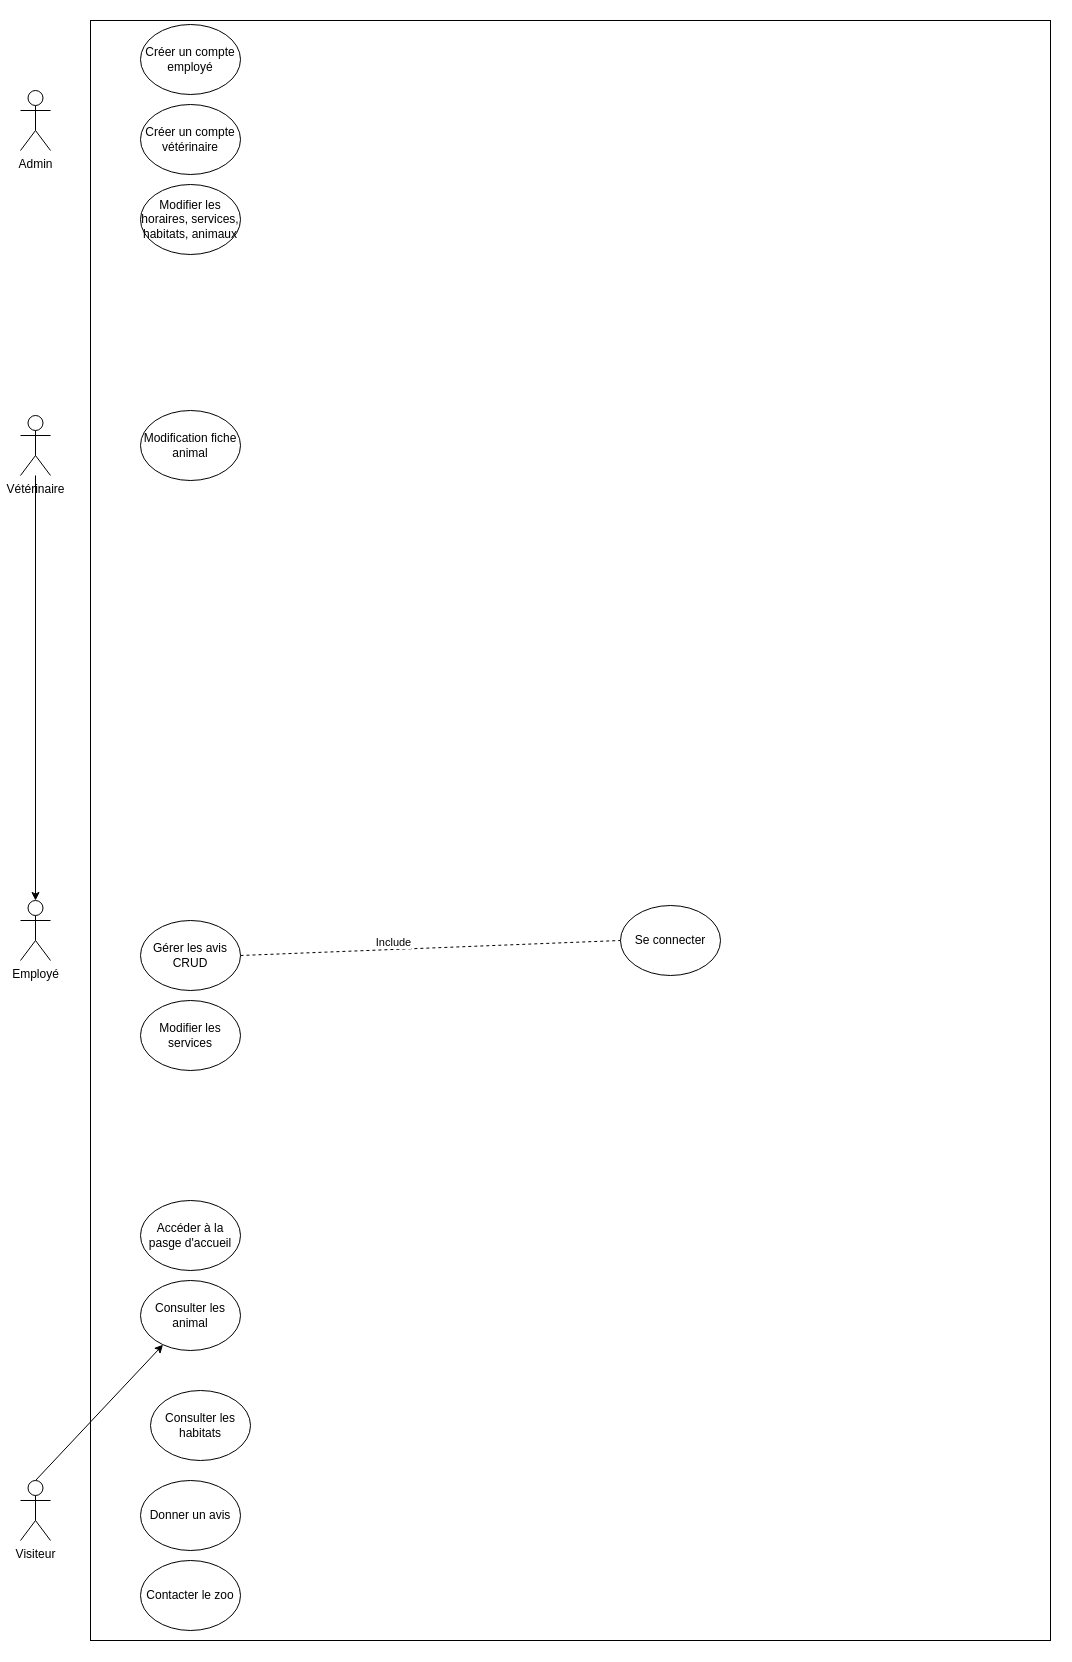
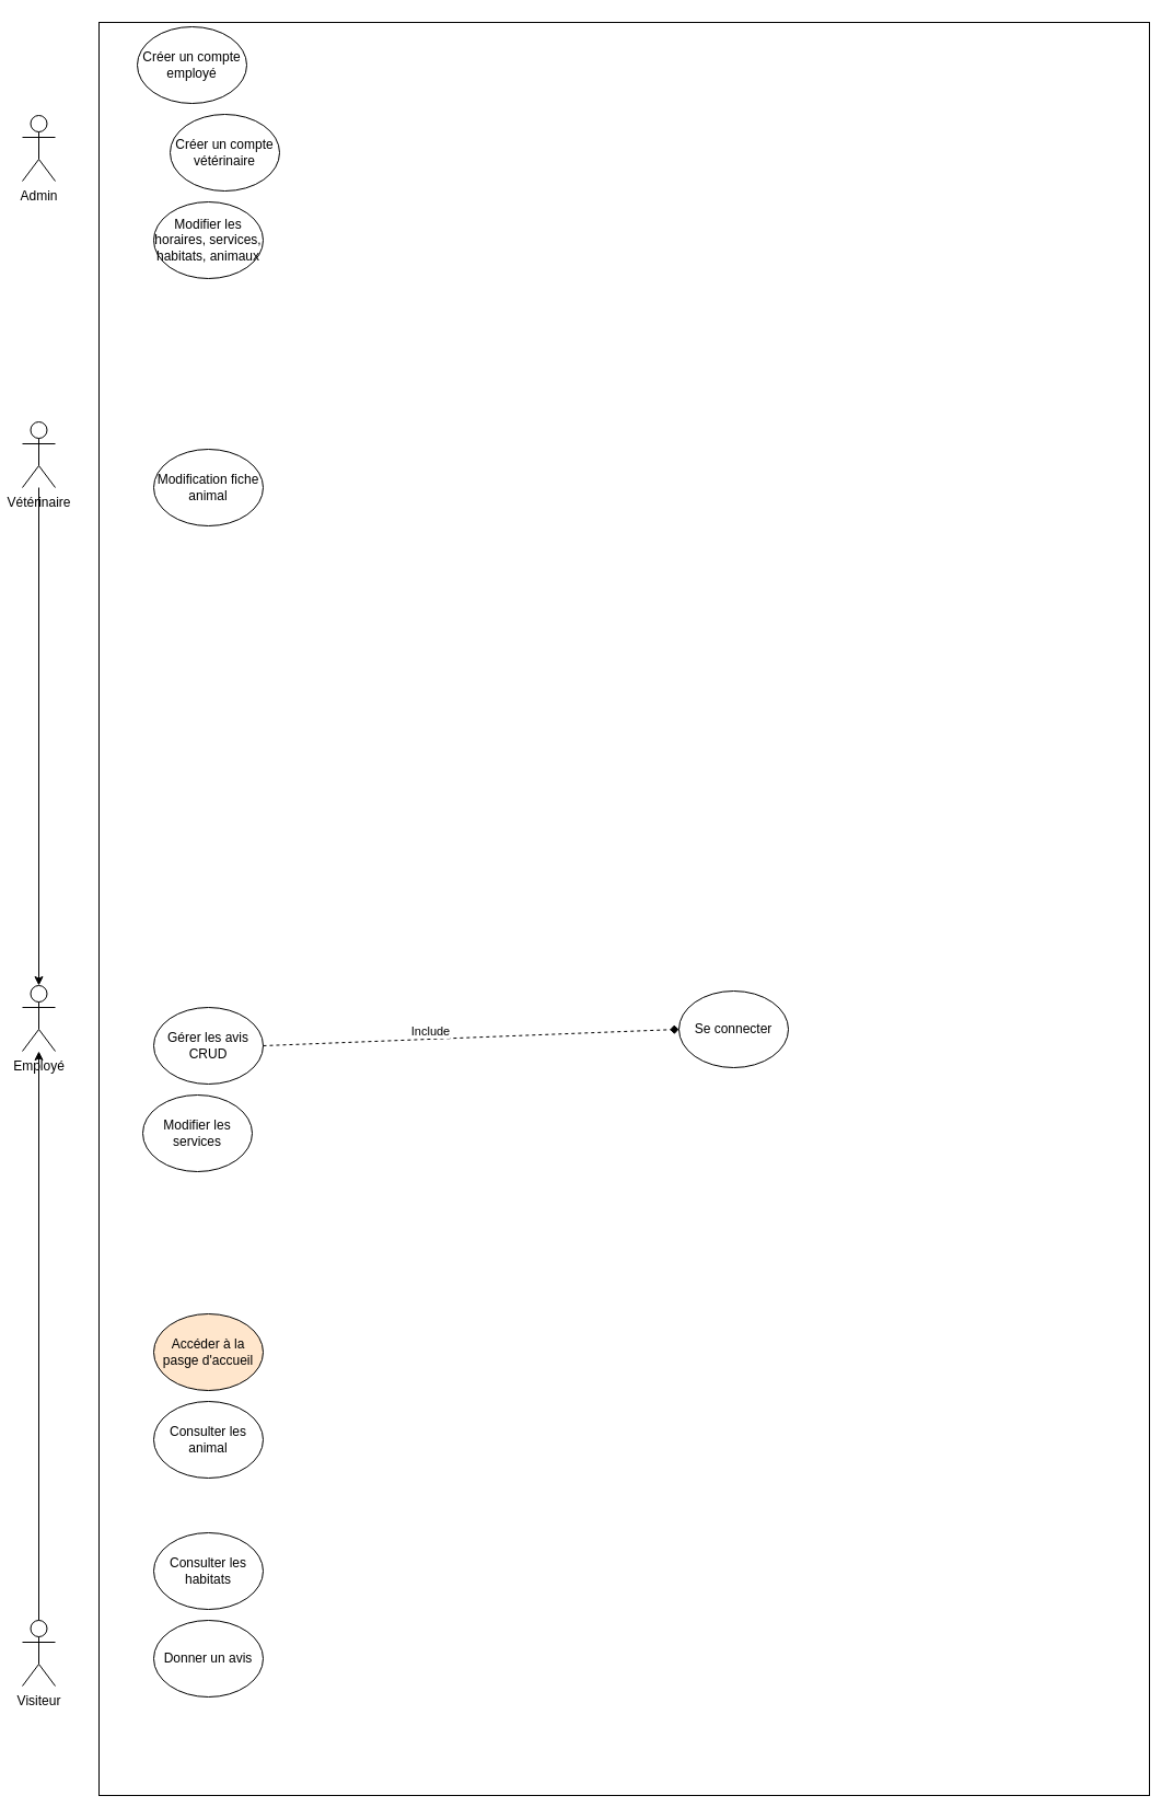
  <mxCell id="0" />
  <mxCell id="1" parent="0" />
  <mxCell id="2" value="" style="rounded=0;whiteSpace=wrap;html=1;" parent="1" vertex="1"><mxGeometry x="90" y="20" width="960" height="1620" as="geometry" /></mxCell>
- <mxCell id="3" value="Admin" style="shape=umlActor;verticalLabelPosition=bottom;verticalAlign=top;html=1;outlineConnect=0;" parent="1" vertex="1"><mxGeometry x="20" y="90" width="30" height="60" as="geometry" /></mxCell>
+ <mxCell id="3" value="Admin" style="shape=umlActor;verticalLabelPosition=bottom;verticalAlign=top;html=1;outlineConnect=0;" parent="1" vertex="1"><mxGeometry x="20" y="105" width="30" height="60" as="geometry" /></mxCell>
  <mxCell id="4" value="Employé" style="shape=umlActor;verticalLabelPosition=bottom;verticalAlign=top;html=1;outlineConnect=0;" parent="1" vertex="1"><mxGeometry x="20" y="900" width="30" height="60" as="geometry" /></mxCell>
  <mxCell id="5" value="Visiteur" style="shape=umlActor;verticalLabelPosition=bottom;verticalAlign=top;html=1;outlineConnect=0;" parent="1" vertex="1"><mxGeometry x="20" y="1480" width="30" height="60" as="geometry" /></mxCell>
  <mxCell id="6" value="Donner un avis" style="ellipse;whiteSpace=wrap;html=1;" parent="1" vertex="1"><mxGeometry x="140" y="1480" width="100" height="70" as="geometry" /></mxCell>
- <mxCell id="7" value="Consulter les habitats" style="ellipse;whiteSpace=wrap;html=1;" parent="1" vertex="1"><mxGeometry x="150" y="1390" width="100" height="70" as="geometry" /></mxCell>
+ <mxCell id="7" value="Consulter les habitats" style="ellipse;whiteSpace=wrap;html=1;" parent="1" vertex="1"><mxGeometry x="140" y="1400" width="100" height="70" as="geometry" /></mxCell>
  <mxCell id="8" value="Consulter les animal" style="ellipse;whiteSpace=wrap;html=1;" parent="1" vertex="1"><mxGeometry x="140" y="1280" width="100" height="70" as="geometry" /></mxCell>
  <mxCell id="9" style="edgeStyle=orthogonalEdgeStyle;rounded=0;orthogonalLoop=1;jettySize=auto;html=1;" parent="1" source="10" target="4" edge="1"><mxGeometry relative="1" as="geometry" /></mxCell>
- <mxCell id="10" value="Vétérinaire" style="shape=umlActor;verticalLabelPosition=bottom;verticalAlign=top;html=1;outlineConnect=0;" parent="1" vertex="1"><mxGeometry x="20" y="415" width="30" height="60" as="geometry" /></mxCell>
- <mxCell id="11" value="Contacter le zoo" style="ellipse;whiteSpace=wrap;html=1;" parent="1" vertex="1"><mxGeometry x="140" y="1560" width="100" height="70" as="geometry" /></mxCell>
+ <mxCell id="10" value="Vétérinaire" style="shape=umlActor;verticalLabelPosition=bottom;verticalAlign=top;html=1;outlineConnect=0;" parent="1" vertex="1"><mxGeometry x="20" y="385" width="30" height="60" as="geometry" /></mxCell>
  <mxCell id="12" value="Se connecter" style="ellipse;whiteSpace=wrap;html=1;" parent="1" vertex="1"><mxGeometry x="620" y="905" width="100" height="70" as="geometry" /></mxCell>
  <mxCell id="13" value="Gérer les avis&lt;div&gt;CRUD&lt;/div&gt;" style="ellipse;whiteSpace=wrap;html=1;" parent="1" vertex="1"><mxGeometry x="140" y="920" width="100" height="70" as="geometry" /></mxCell>
- <mxCell id="14" value="" style="endArrow=none;dashed=1;html=1;rounded=0;entryX=0;entryY=0.5;entryDx=0;entryDy=0;exitX=1;exitY=0.5;exitDx=0;exitDy=0;" parent="1" source="13" target="12" edge="1"><mxGeometry width="50" height="50" relative="1" as="geometry"><mxPoint x="340" y="1010" as="sourcePoint" /><mxPoint x="390" y="960" as="targetPoint" /></mxGeometry></mxCell>
+ <mxCell id="14" value="" style="endArrow=diamond;dashed=1;html=1;rounded=0;entryX=0;entryY=0.5;entryDx=0;entryDy=0;exitX=1;exitY=0.5;exitDx=0;exitDy=0;" parent="1" source="13" target="12" edge="1"><mxGeometry width="50" height="50" relative="1" as="geometry"><mxPoint x="340" y="1010" as="sourcePoint" /><mxPoint x="390" y="960" as="targetPoint" /></mxGeometry></mxCell>
  <mxCell id="15" value="Include" style="edgeLabel;html=1;align=center;verticalAlign=middle;resizable=0;points=[];" parent="14" vertex="1" connectable="0"><mxGeometry x="-0.191" y="7" relative="1" as="geometry"><mxPoint x="-1" as="offset" /></mxGeometry></mxCell>
- <mxCell id="16" value="" style="endArrow=classic;html=1;rounded=0;exitX=0.5;exitY=0;exitDx=0;exitDy=0;exitPerimeter=0;" parent="1" source="5" target="8" edge="1"><mxGeometry width="50" height="50" relative="1" as="geometry"><mxPoint x="10" y="820" as="sourcePoint" /><mxPoint x="60" y="770" as="targetPoint" /></mxGeometry></mxCell>
- <mxCell id="17" value="Modifier les services" style="ellipse;whiteSpace=wrap;html=1;" parent="1" vertex="1"><mxGeometry x="140" y="1000" width="100" height="70" as="geometry" /></mxCell>
- <mxCell id="18" value="Créer un compte employé" style="ellipse;whiteSpace=wrap;html=1;" parent="1" vertex="1"><mxGeometry x="140" y="24" width="100" height="70" as="geometry" /></mxCell>
- <mxCell id="19" value="Créer un compte vétérinaire" style="ellipse;whiteSpace=wrap;html=1;" parent="1" vertex="1"><mxGeometry x="140" y="104" width="100" height="70" as="geometry" /></mxCell>
+ <mxCell id="16" value="" style="endArrow=classic;html=1;rounded=0;exitX=0.5;exitY=0;exitDx=0;exitDy=0;exitPerimeter=0;" parent="1" source="5" target="4" edge="1"><mxGeometry width="50" height="50" relative="1" as="geometry"><mxPoint x="10" y="820" as="sourcePoint" /><mxPoint x="60" y="770" as="targetPoint" /></mxGeometry></mxCell>
+ <mxCell id="17" value="Modifier les services" style="ellipse;whiteSpace=wrap;html=1;" parent="1" vertex="1"><mxGeometry x="130" y="1000" width="100" height="70" as="geometry" /></mxCell>
+ <mxCell id="18" value="Créer un compte employé" style="ellipse;whiteSpace=wrap;html=1;" parent="1" vertex="1"><mxGeometry x="125" y="24" width="100" height="70" as="geometry" /></mxCell>
+ <mxCell id="19" value="Créer un compte vétérinaire" style="ellipse;whiteSpace=wrap;html=1;" parent="1" vertex="1"><mxGeometry x="155" y="104" width="100" height="70" as="geometry" /></mxCell>
  <mxCell id="20" value="Modifier les horaires, services, habitats, animaux" style="ellipse;whiteSpace=wrap;html=1;" parent="1" vertex="1"><mxGeometry x="140" y="184" width="100" height="70" as="geometry" /></mxCell>
  <mxCell id="21" value="Modification fiche animal" style="ellipse;whiteSpace=wrap;html=1;" parent="1" vertex="1"><mxGeometry x="140" y="410" width="100" height="70" as="geometry" /></mxCell>
- <mxCell id="22" value="Accéder à la pasge d'accueil" style="ellipse;whiteSpace=wrap;html=1;" vertex="1" parent="1"><mxGeometry x="140" y="1200" width="100" height="70" as="geometry" /></mxCell>
+ <mxCell id="22" value="Accéder à la pasge d'accueil" style="ellipse;whiteSpace=wrap;html=1;fillColor=#ffe6cc;" vertex="1" parent="1"><mxGeometry x="140" y="1200" width="100" height="70" as="geometry" /></mxCell>
